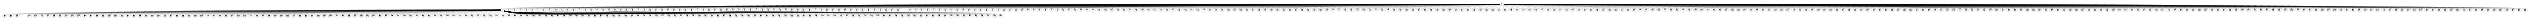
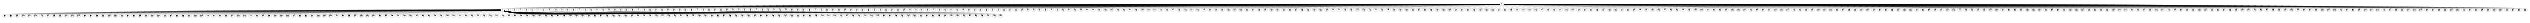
  graph {
    0
    1
    2
    3
    4
    5
    6
    7
    8
    9
    10
    11
    12
    13
    14
    15
    16
    17
    18
    19
    20
    21
    22
    23
    24
    25
    26
    27
    28
    29
    30
    31
    32
    33
    34
    35
    36
    37
    38
    39
    40
    41
    42
    43
    44
    45
    46
    47
    48
    49
    50
    51
    52
    53
    54
    55
    56
    57
    58
    59
    60
    61
    62
    63
    64
    65
    66
    67
    68
+   69
    70
    71
    72
    73
    74
    75
    76
    77
    78
    79
    80
    81
    82
    83
    84
    85
    86
    87
    88
    89
    90
    91
    92
    93
    94
    95
    96
    97
    98
    99
    100
    101
    102
    103
    104
    105
    106
    107
    n109 [label=708]
    109
    110
    111
    112
    113
    114
    115
    116
    117
    118
    119
    120
    121
    122
    123
    124
    125
    126
    127
    128
    129
    130
    131
    132
    133
    134
    135
    136
    137
    138
    139
    140
    141
    142
    143
    144
    145
    146
    147
    148
    149
    150
    151
    152
    153
    154
    155
    156
    157
    158
    159
    160
    161
    162
    163
    164
    165
    166
    167
    168
    169
    170
    171
    172
    173
    174
    175
    176
    177
    178
    179
    180
    181
    182
    183
    184
    185
    186
    187
    188
    189
    190
    191
    192
    193
    194
    195
    196
    197
    198
    199
    200
    201
    202
    203
    204
    205
    206
    207
    208
    209
    210
    211
    212
    213
    214
    215
    216
    218
    219
    220
    221
    222
    223
    224
    225
    226
    227
    229
    230
    231
    232
    233
    234
    235
    236
    237
    238
    239
    240
    241
    242
    243
    244
    245
    246
    247
    248
    249
    250
    251
    252
    253
    254
    255
    256
    257
    258
    259
    260
    261
    262
    263
    264
    265
    266
    267
    268
    269
    270
    271
    272
    273
    274
    275
    276
    277
    278
    279
    280
    281
    282
    283
    284
    285
    286
    287
    288
    289
    290
    291
    292
    293
    294
    295
    296
    297
    298
    299
    300
    301
    302
    303
    304
    305
    306
    307
    308
    309
    310
    311
    312
    313
    314
    315
    316
    317
    318
    319
    320
    321
    322
    323
    324
    325
    326
    327
    328
    329
    330
    331
    332
    333
    334
    335
    336
    337
    338
    339
+   340
    341
    342
    343
    344
    345
    346
    347
    348
    349
    350
    351
    352
    353
    354
    355
    356
    357
    358
    359
    360
    361
    362
    363
    364
    365
    366
    367
    368
    369
    370
    371
    372
    373
    374
    375
    376
    377
    378
    379
    380
    381
    382
    383
    384
    385
    386
    387
    388
    389
    390
    391
    392
    393
    394
    395
    396
    397
    398
    399
    400
    401
    402
    403
    404
    405
    406
    407
    408
    409
    410
    411
    412
    413
    414
    415
    416
    417
    418
    419
    420
    421
    422
    423
    424
    425
    426
    427
    428
    429
    430
    431
    432
    433
    434
    435
    436
    437
    438
    439
    440
    441
    442
    443
    444
    445
    446
    447
    448
    449
    450
    451
    452
    453
    454
    455
    456
    457
    458
    459
    460
    461
    462
    463
    464
    465
    466
    467
    468
    469
    470
    471
    472
    473
    474
    475
    476
    477
    478
    479
    480
    481
    482
    483
    484
    485
    486
    487
    488
    489
    n489 [label=690]
    491
    492
    493
    494
    495
    496
    497
    498
    499
    0 -- 1
    0 -- 2
    0 -- 3
    0 -- 4
    0 -- 5
    0 -- 6
    0 -- 7
    0 -- 8
    0 -- 9
    0 -- 10
    0 -- 11
    0 -- 12
    0 -- 13
    0 -- 14
    0 -- 15
    0 -- 16
    0 -- 17
    0 -- 18
    0 -- 19
    0 -- 20
    0 -- 21
    0 -- 22
    0 -- 23
    0 -- 24
    0 -- 25
    0 -- 26
    0 -- 27
    0 -- 28
    0 -- 29
    0 -- 30
    0 -- 31
    0 -- 32
    0 -- 33
    0 -- 34
    0 -- 35
    0 -- 36
    0 -- 37
    0 -- 38
    0 -- 39
    0 -- 40
    0 -- 41
    0 -- 42
    0 -- 43
    0 -- 44
    0 -- 45
    0 -- 46
    0 -- 47
    0 -- 48
    0 -- 49
    0 -- 50
    0 -- 51
    0 -- 52
    0 -- 53
    0 -- 54
    0 -- 55
    0 -- 56
    0 -- 57
    0 -- 58
    0 -- 59
    0 -- 60
    0 -- 61
    0 -- 62
    0 -- 63
    0 -- 64
    0 -- 65
    0 -- 66
    0 -- 67
    0 -- 68
+   0 -- 69
    0 -- 70
    0 -- 71
    0 -- 72
    0 -- 73
    0 -- 74
    0 -- 75
    0 -- 76
    0 -- 77
    0 -- 78
    0 -- 79
    0 -- 80
    0 -- 81
    0 -- 82
    0 -- 83
    0 -- 84
    0 -- 85
    0 -- 86
    0 -- 87
    0 -- 88
    0 -- 89
    0 -- 90
    0 -- 91
    0 -- 92
    0 -- 93
    0 -- 94
    0 -- 95
    0 -- 96
    0 -- 97
    0 -- 98
    0 -- 99
    0 -- 100
    0 -- 101
    0 -- 102
    0 -- 103
    0 -- 104
    0 -- 105
    0 -- 106
    0 -- 107
    0 -- n109
    0 -- 109
    0 -- 110
    0 -- 111
    0 -- 112
    0 -- 113
    0 -- 114
    0 -- 115
    0 -- 116
    0 -- 117
    0 -- 118
    0 -- 119
    0 -- 120
    0 -- 121
    0 -- 122
    0 -- 123
    0 -- 124
    0 -- 125
    0 -- 126
    0 -- 127
    0 -- 128
    0 -- 129
    0 -- 130
    0 -- 131
    0 -- 132
    0 -- 133
    0 -- 134
    0 -- 135
    0 -- 136
    0 -- 137
    0 -- 138
    0 -- 139
    0 -- 140
    0 -- 141
    0 -- 142
    0 -- 143
    0 -- 144
    0 -- 145
    0 -- 146
    0 -- 147
    0 -- 148
    0 -- 149
    0 -- 150
    0 -- 151
    0 -- 152
    0 -- 153
    0 -- 154
    0 -- 155
    0 -- 156
    0 -- 157
    0 -- 158
    0 -- 159
    0 -- 160
    0 -- 161
    0 -- 162
    0 -- 163
    0 -- 164
    0 -- 165
    0 -- 166
    0 -- 167
    0 -- 168
    0 -- 169
    0 -- 170
    0 -- 171
    0 -- 172
    0 -- 173
    0 -- 174
    0 -- 175
    0 -- 176
    0 -- 177
    0 -- 178
    0 -- 179
    0 -- 180
    0 -- 181
    0 -- 182
    0 -- 183
    0 -- 184
    0 -- 185
    0 -- 186
    0 -- 187
    0 -- 188
    0 -- 189
    0 -- 190
    0 -- 191
    0 -- 192
    0 -- 193
    0 -- 194
    0 -- 195
    0 -- 196
    0 -- 197
    0 -- 198
    0 -- 199
    0 -- 200
    0 -- 201
    0 -- 202
    0 -- 203
    0 -- 204
    0 -- 205
    0 -- 206
    0 -- 207
    0 -- 208
    0 -- 209
    0 -- 210
    0 -- 211
    0 -- 212
    0 -- 213
    0 -- 214
    0 -- 215
    0 -- 216
    0 -- 218
    0 -- 219
    0 -- 220
    0 -- 221
    0 -- 222
    0 -- 223
    0 -- 224
    0 -- 225
    0 -- 226
    0 -- 227
    0 -- 229
    0 -- 230
    0 -- 231
    0 -- 232
    0 -- 233
    0 -- 234
    0 -- 235
    0 -- 236
    0 -- 237
    0 -- 238
    0 -- 239
    0 -- 240
    0 -- 241
    0 -- 242
    0 -- 243
    0 -- 244
    0 -- 245
    0 -- 246
    0 -- 247
    0 -- 248
    0 -- 249
    0 -- 250
    0 -- 251
    0 -- 252
    0 -- 253
    0 -- 254
    0 -- 255
    0 -- 256
    0 -- 257
    0 -- 258
    0 -- 259
    0 -- 260
    0 -- 261
    0 -- 262
    0 -- 263
    0 -- 264
    0 -- 265
    0 -- 266
    0 -- 267
    0 -- 268
    0 -- 269
    0 -- 270
    0 -- 271
    0 -- 272
    0 -- 273
    0 -- 274
    0 -- 275
    0 -- 276
    0 -- 277
    0 -- 278
    0 -- 279
    0 -- 280
    0 -- 281
    0 -- 282
    0 -- 283
    0 -- 284
    0 -- 285
    0 -- 286
    0 -- 287
    0 -- 288
    0 -- 289
    0 -- 290
    0 -- 291
    0 -- 292
    0 -- 293
    0 -- 294
    0 -- 295
    0 -- 296
    0 -- 297
    0 -- 298
    0 -- 299
    0 -- 300
    0 -- 301
    0 -- 302
    0 -- 303
    0 -- 304
    0 -- 305
    0 -- 306
    0 -- 307
    0 -- 308
    0 -- 309
    0 -- 310
    0 -- 311
    0 -- 312
    0 -- 313
    0 -- 314
    0 -- 315
    0 -- 316
    0 -- 317
    0 -- 318
    0 -- 319
    0 -- 320
    0 -- 321
    0 -- 322
    0 -- 323
    0 -- 324
    0 -- 325
    0 -- 326
    0 -- 327
    0 -- 328
    0 -- 329
    0 -- 330
    0 -- 331
    0 -- 332
    0 -- 333
    0 -- 334
    0 -- 335
    0 -- 336
    1 -- 337
    1 -- 338
    1 -- 339
+   1 -- 340
    1 -- 341
    1 -- 342
    1 -- 343
    1 -- 344
    1 -- 345
    1 -- 346
    1 -- 347
    1 -- 348
    1 -- 349
    1 -- 350
    1 -- 351
    1 -- 352
    1 -- 353
    1 -- 354
    1 -- 355
    1 -- 356
    1 -- 357
    1 -- 358
    1 -- 359
    1 -- 360
    1 -- 361
    1 -- 362
    1 -- 363
    1 -- 364
    1 -- 365
    1 -- 366
    1 -- 367
    1 -- 368
    1 -- 369
    1 -- 370
    1 -- 371
    1 -- 372
    1 -- 373
    1 -- 374
    1 -- 375
    1 -- 376
    1 -- 377
    1 -- 378
    1 -- 379
    1 -- 380
    1 -- 381
    1 -- 382
    1 -- 383
    1 -- 384
    1 -- 385
    1 -- 386
    1 -- 387
    1 -- 388
    1 -- 389
    1 -- 390
    1 -- 391
    1 -- 392
    1 -- 393
    1 -- 394
    1 -- 395
    1 -- 396
    1 -- 397
    1 -- 398
    1 -- 399
    1 -- 400
    1 -- 401
    1 -- 402
    1 -- 403
    1 -- 404
    1 -- 405
    1 -- 406
    1 -- 407
    1 -- 408
    1 -- 409
    1 -- 410
    1 -- 411
    1 -- 412
    1 -- 413
    1 -- 414
    1 -- 415
    1 -- 416
    1 -- 417
    1 -- 418
    1 -- 419
    1 -- 420
    1 -- 421
    1 -- 422
    1 -- 423
    1 -- 424
    1 -- 425
    1 -- 426
    1 -- 427
    1 -- 428
    1 -- 429
    1 -- 430
    1 -- 431
    1 -- 432
    1 -- 433
    1 -- 434
    1 -- 435
    1 -- 436
    1 -- 437
    1 -- 438
    1 -- 439
    1 -- 440
    1 -- 441
    1 -- 442
    1 -- 443
    1 -- 444
    1 -- 445
    1 -- 446
    1 -- 447
    1 -- 448
    1 -- 449
    1 -- 450
    1 -- 451
    1 -- 452
    1 -- 453
    1 -- 454
    1 -- 455
    1 -- 456
    1 -- 457
    1 -- 458
    1 -- 459
    1 -- 460
    1 -- 461
    1 -- 462
    1 -- 463
    1 -- 464
    1 -- 465
    1 -- 466
    1 -- 467
    1 -- 468
    1 -- 469
    1 -- 470
    1 -- 471
    1 -- 472
    1 -- 473
    1 -- 474
    1 -- 475
    1 -- 476
    1 -- 477
    1 -- 478
    1 -- 479
    1 -- 480
    1 -- 481
    1 -- 482
    1 -- 483
    1 -- 484
    1 -- 485
    1 -- 486
    1 -- 487
    1 -- 488
    1 -- 489
    1 -- n489
    1 -- 491
    1 -- 492
    1 -- 493
    1 -- 494
    1 -- 495
    1 -- 496
    1 -- 497
    1 -- 498
    1 -- 499
  }
